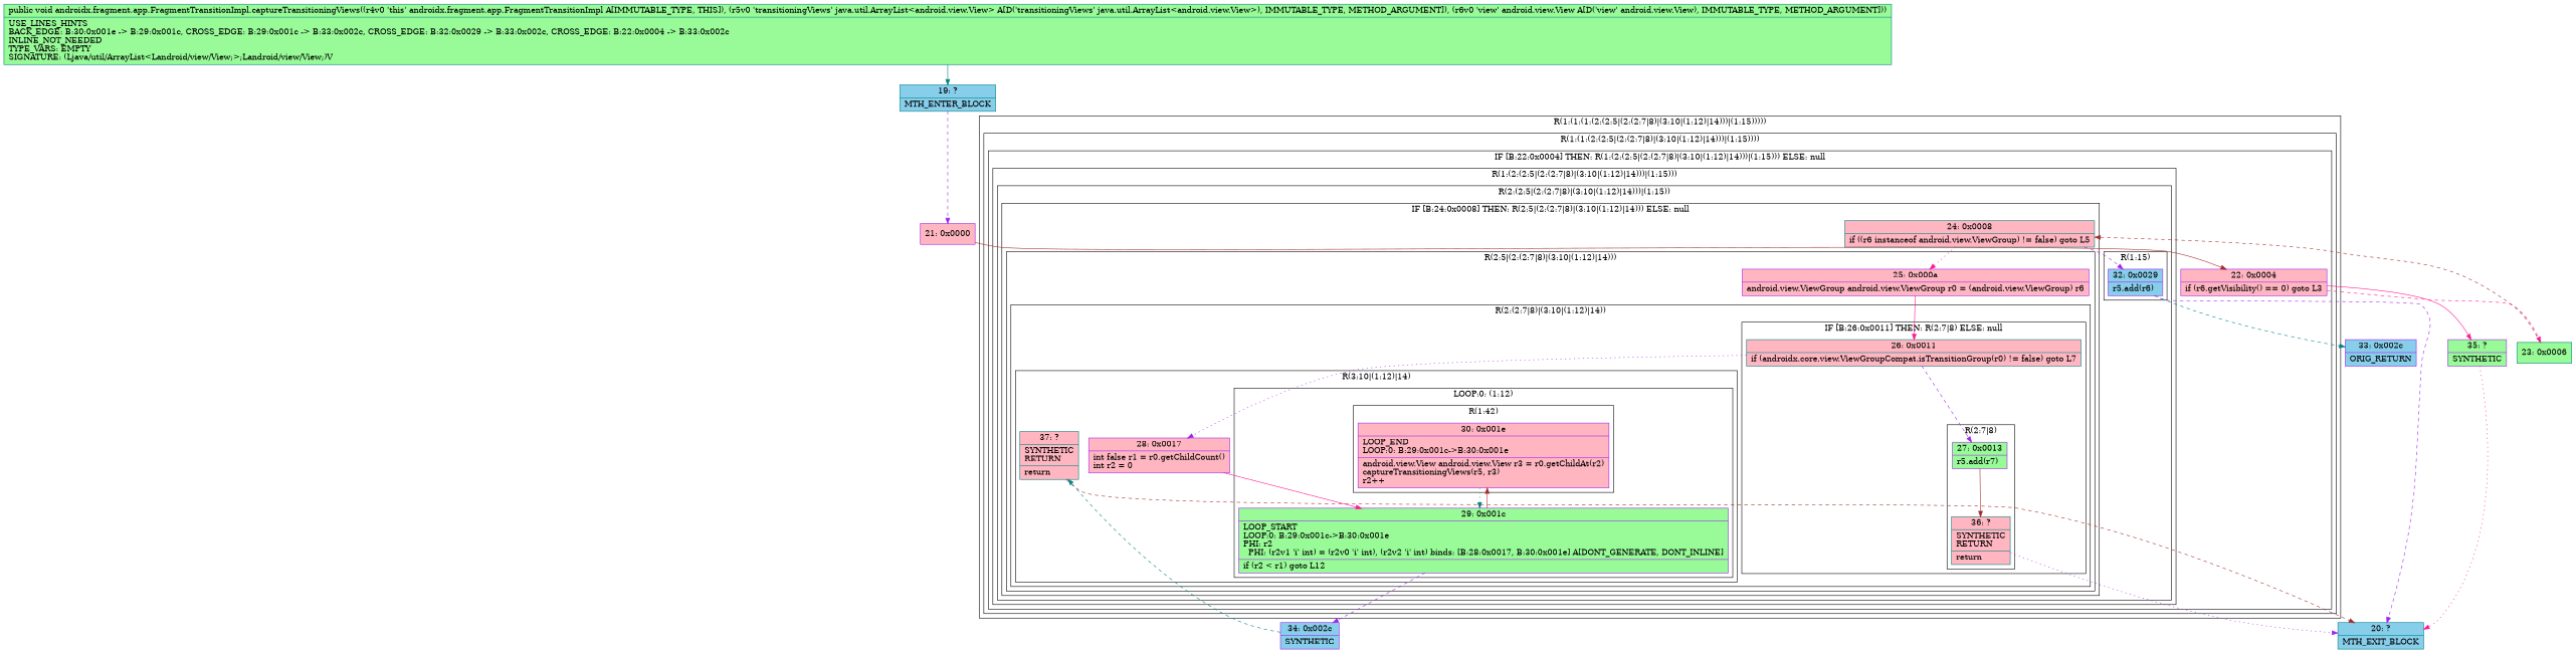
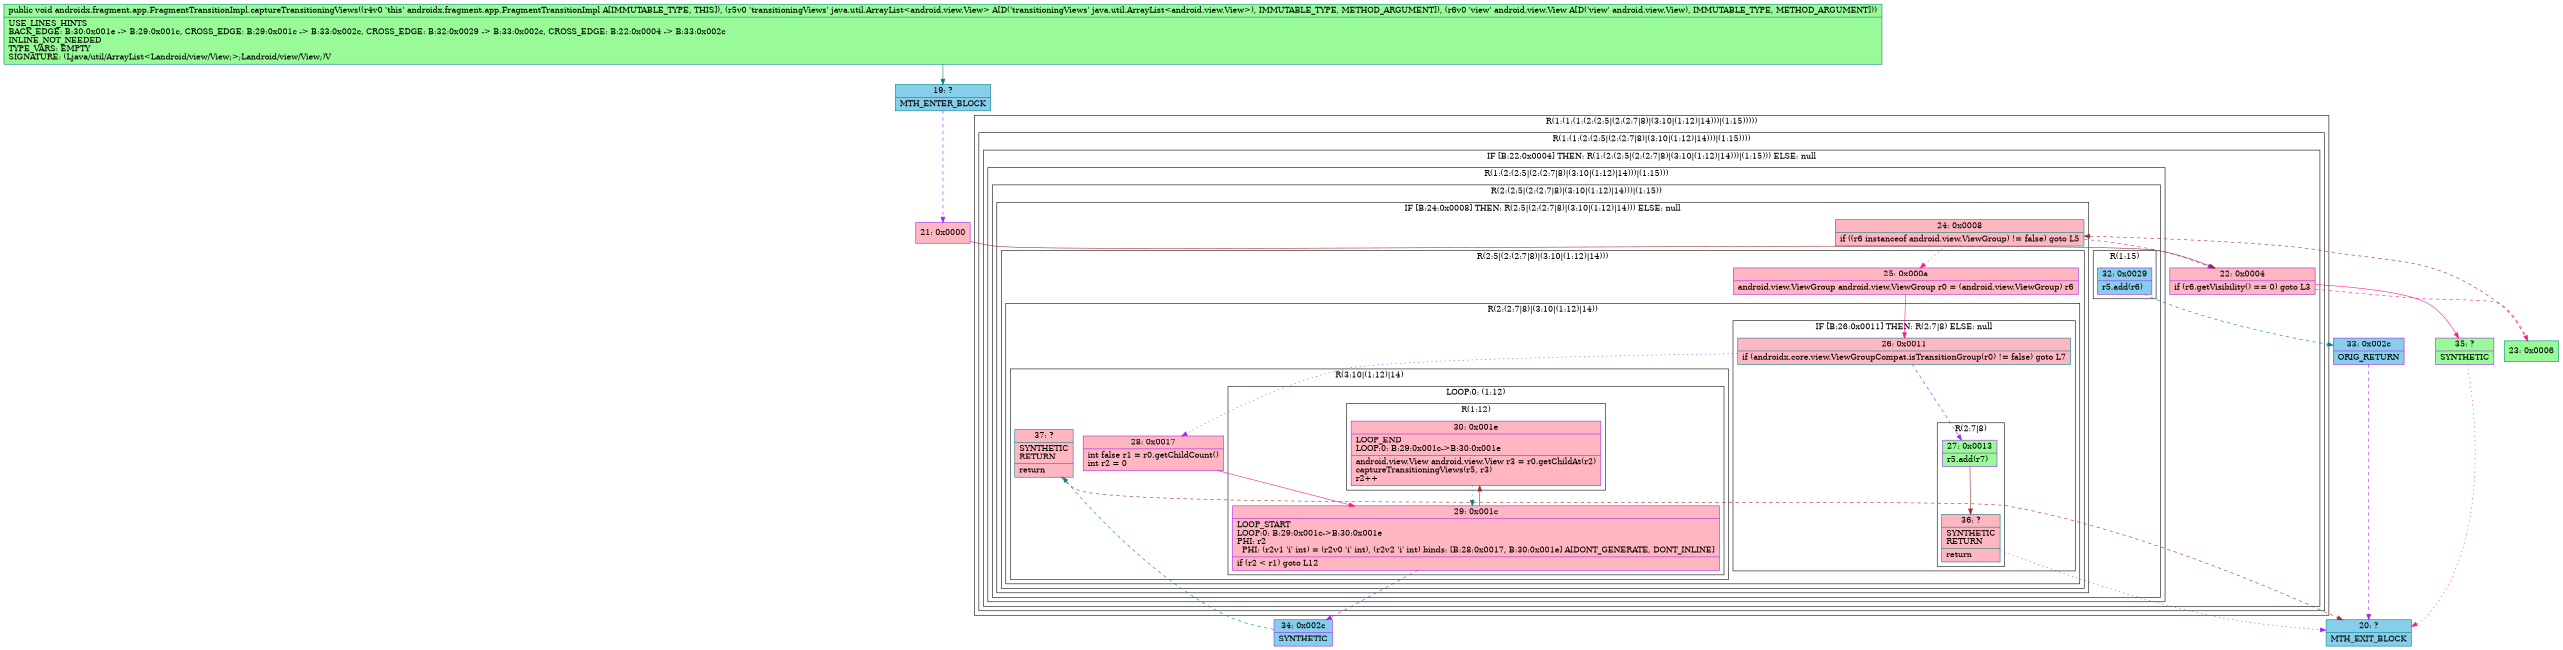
  digraph {
    node [color=purple fillcolor=lightpink shape=record style=filled]
    edge [color=purple style=dashed]
    n1 [fillcolor=palegreen label="{27\:\ 0x0013|r5.add(r7)\l}"]
    n2 [color=teal label="{36\:\ ?|SYNTHETIC\lRETURN\l|return\l}"]
    n3 [color=teal label="{26\:\ 0x0011|if (androidx.core.view.ViewGroupCompat.isTransitionGroup(r0) != false) goto L7\l}"]
    n4 [label="{30\:\ 0x001e|LOOP_END\lLOOP:0: B:29:0x001c\-\>B:30:0x001e\l|android.view.View android.view.View r3 = r0.getChildAt(r2)\lcaptureTransitioningViews(r5, r3)\lr2++\l}"]
-   n5 [fillcolor=palegreen label="{29\:\ 0x001c|LOOP_START\lLOOP:0: B:29:0x001c\-\>B:30:0x001e\lPHI: r2 \l  PHI: (r2v1 'i' int) = (r2v0 'i' int), (r2v2 'i' int) binds: [B:28:0x0017, B:30:0x001e] A[DONT_GENERATE, DONT_INLINE]\l|if (r2 \< r1) goto L12\l}"]
+   n5 [label="{29\:\ 0x001c|LOOP_START\lLOOP:0: B:29:0x001c\-\>B:30:0x001e\lPHI: r2 \l  PHI: (r2v1 'i' int) = (r2v0 'i' int), (r2v2 'i' int) binds: [B:28:0x0017, B:30:0x001e] A[DONT_GENERATE, DONT_INLINE]\l|if (r2 \< r1) goto L12\l}"]
    n6 [label="{28\:\ 0x0017|int false r1 = r0.getChildCount()\lint r2 = 0\l}"]
    n7 [color=teal label="{37\:\ ?|SYNTHETIC\lRETURN\l|return\l}"]
    n8 [label="{25\:\ 0x000a|android.view.ViewGroup android.view.ViewGroup r0 = (android.view.ViewGroup) r6\l}"]
    n9 [color=teal label="{24\:\ 0x0008|if ((r6 instanceof android.view.ViewGroup) != false) goto L5\l}"]
    n10 [fillcolor=skyblue label="{32\:\ 0x0029|r5.add(r6)\l}"]
    n11 [label="{22\:\ 0x0004|if (r6.getVisibility() == 0) goto L3\l}"]
    n12 [color=teal fillcolor=skyblue label="{20\:\ ?|MTH_EXIT_BLOCK\l}"]
    n13 [fillcolor=skyblue label="{34\:\ 0x002c|SYNTHETIC\l}"]
    n14 [fillcolor=skyblue label="{33\:\ 0x002c|ORIG_RETURN\l}"]
    n15 [color=teal fillcolor=palegreen label="{23\:\ 0x0006}"]
    n16 [fillcolor=palegreen label="{35\:\ ?|SYNTHETIC\l}"]
    n17 [color=teal fillcolor=skyblue label="{19\:\ ?|MTH_ENTER_BLOCK\l}"]
    n18 [label="{21\:\ 0x0000}"]
    n19 [color=teal fillcolor=palegreen label="{public void androidx.fragment.app.FragmentTransitionImpl.captureTransitioningViews((r4v0 'this' androidx.fragment.app.FragmentTransitionImpl A[IMMUTABLE_TYPE, THIS]), (r5v0 'transitioningViews' java.util.ArrayList\<android.view.View\> A[D('transitioningViews' java.util.ArrayList\<android.view.View\>), IMMUTABLE_TYPE, METHOD_ARGUMENT]), (r6v0 'view' android.view.View A[D('view' android.view.View), IMMUTABLE_TYPE, METHOD_ARGUMENT]))  | USE_LINES_HINTS\lBACK_EDGE: B:30:0x001e \-\> B:29:0x001c, CROSS_EDGE: B:29:0x001c \-\> B:33:0x002c, CROSS_EDGE: B:32:0x0029 \-\> B:33:0x002c, CROSS_EDGE: B:22:0x0004 \-\> B:33:0x002c\lINLINE_NOT_NEEDED\lTYPE_VARS: EMPTY\lSIGNATURE: (Ljava\/util\/ArrayList\<Landroid\/view\/View;\>;Landroid\/view\/View;)V\l}"]
    subgraph cluster_1 {
      label="R(1:(1:(1:(2:(2:5|(2:(2:7|8)|(3:10|(1:12)|14)))|(1:15)))))"
      subgraph cluster_2 {
        label="R(1:(1:(2:(2:5|(2:(2:7|8)|(3:10|(1:12)|14)))|(1:15))))"
        subgraph cluster_3 {
          label="IF [B:22:0x0004] THEN: R(1:(2:(2:5|(2:(2:7|8)|(3:10|(1:12)|14)))|(1:15))) ELSE: null"
          n11
          subgraph cluster_4 {
            label="R(1:(2:(2:5|(2:(2:7|8)|(3:10|(1:12)|14)))|(1:15)))"
            subgraph cluster_5 {
              label="R(2:(2:5|(2:(2:7|8)|(3:10|(1:12)|14)))|(1:15))"
              subgraph cluster_6 {
                label="IF [B:24:0x0008] THEN: R(2:5|(2:(2:7|8)|(3:10|(1:12)|14))) ELSE: null"
                n9
                subgraph cluster_7 {
                  label="R(2:5|(2:(2:7|8)|(3:10|(1:12)|14)))"
                  n8
                  subgraph cluster_8 {
                    label="R(2:(2:7|8)|(3:10|(1:12)|14))"
                    subgraph cluster_9 {
                      label="IF [B:26:0x0011] THEN: R(2:7|8) ELSE: null"
                      n3
                      subgraph cluster_10 {
                        label="R(2:7|8)"
                        n1
                        n2
                      }
                    }
                    subgraph cluster_11 {
                      label="R(3:10|(1:12)|14)"
                      n6
                      n7
                      subgraph cluster_12 {
                        label="LOOP:0: (1:12)"
                        n5
                        subgraph cluster_13 {
-                         label="R(1:42)"
+                         label="R(1:12)"
                          n4
                        }
                      }
                    }
                  }
                }
              }
              subgraph cluster_14 {
                label="R(1:15)"
                n10
              }
            }
          }
        }
      }
    }
    n1 -> n2 [color=brown style=solid]
    n2 -> n12 [style=dotted]
    n3 -> n1
    n3 -> n6 [style=dotted]
    n4 -> n5 [color=teal style=dotted]
    n5 -> n4 [color=brown style=solid]
    n5 -> n13
    n6 -> n5 [color=deeppink style=solid]
    n7 -> n12 [color=brown]
    n8 -> n3 [color=deeppink style=solid]
    n9 -> n8 [color=deeppink style=dotted]
-   n9 -> n10
+   n9 -> n11
    n10 -> n14 [color=teal]
    n11 -> n15 [color=deeppink]
    n11 -> n16 [color=deeppink style=solid]
    n13 -> n7 [color=teal]
-   n10 -> n12
+   n14 -> n12
    n15 -> n9 [color=brown]
    n16 -> n12 [color=deeppink style=dotted]
    n17 -> n18
    n18 -> n11 [color=brown style=solid]
    n19 -> n17 [color=teal style=solid]
  }
